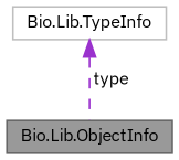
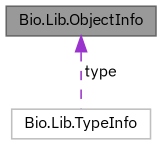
  digraph {
    fontname="IBM Plex Sans"
    node [fontname="IBM Plex Sans" fontsize=10 shape=box style=filled]
    n1 [color=gray40 fillcolor=grey60 fontcolor=black height=0.2 label="Bio.Lib.ObjectInfo" width=0.4]
    n2 [color=grey75 fillcolor=white height=0.2 label="Bio.Lib.TypeInfo" width=0.4]
-   n2 -> n1 [color=darkorchid3 dir=back fontname="IBM Plex Sans" fontsize=10 label=" type" labelfontname=Helvetica labelfontsize=10 style=dashed]
+   n1 -> n2 [color=darkorchid3 dir=back fontname="IBM Plex Sans" fontsize=10 label=" type" labelfontname=Helvetica labelfontsize=10 style=dashed]
  }
